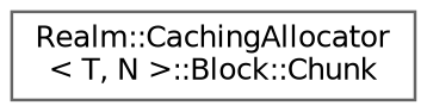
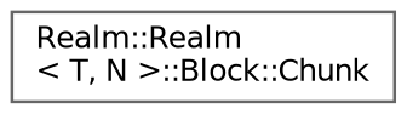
  digraph {
    rankdir=LR
-   n1 [color=grey40 fillcolor=white fontname=Helvetica fontsize=10 height=0.2 label="Realm::CachingAllocator\l\< T, N \>::Block::Chunk" shape=box style=filled width=0.4]
+   n1 [color=grey40 fillcolor=white fontname=Helvetica fontsize=10 height=0.2 label="Realm::Realm\l\< T, N \>::Block::Chunk" shape=box style=filled width=0.4]
  }
